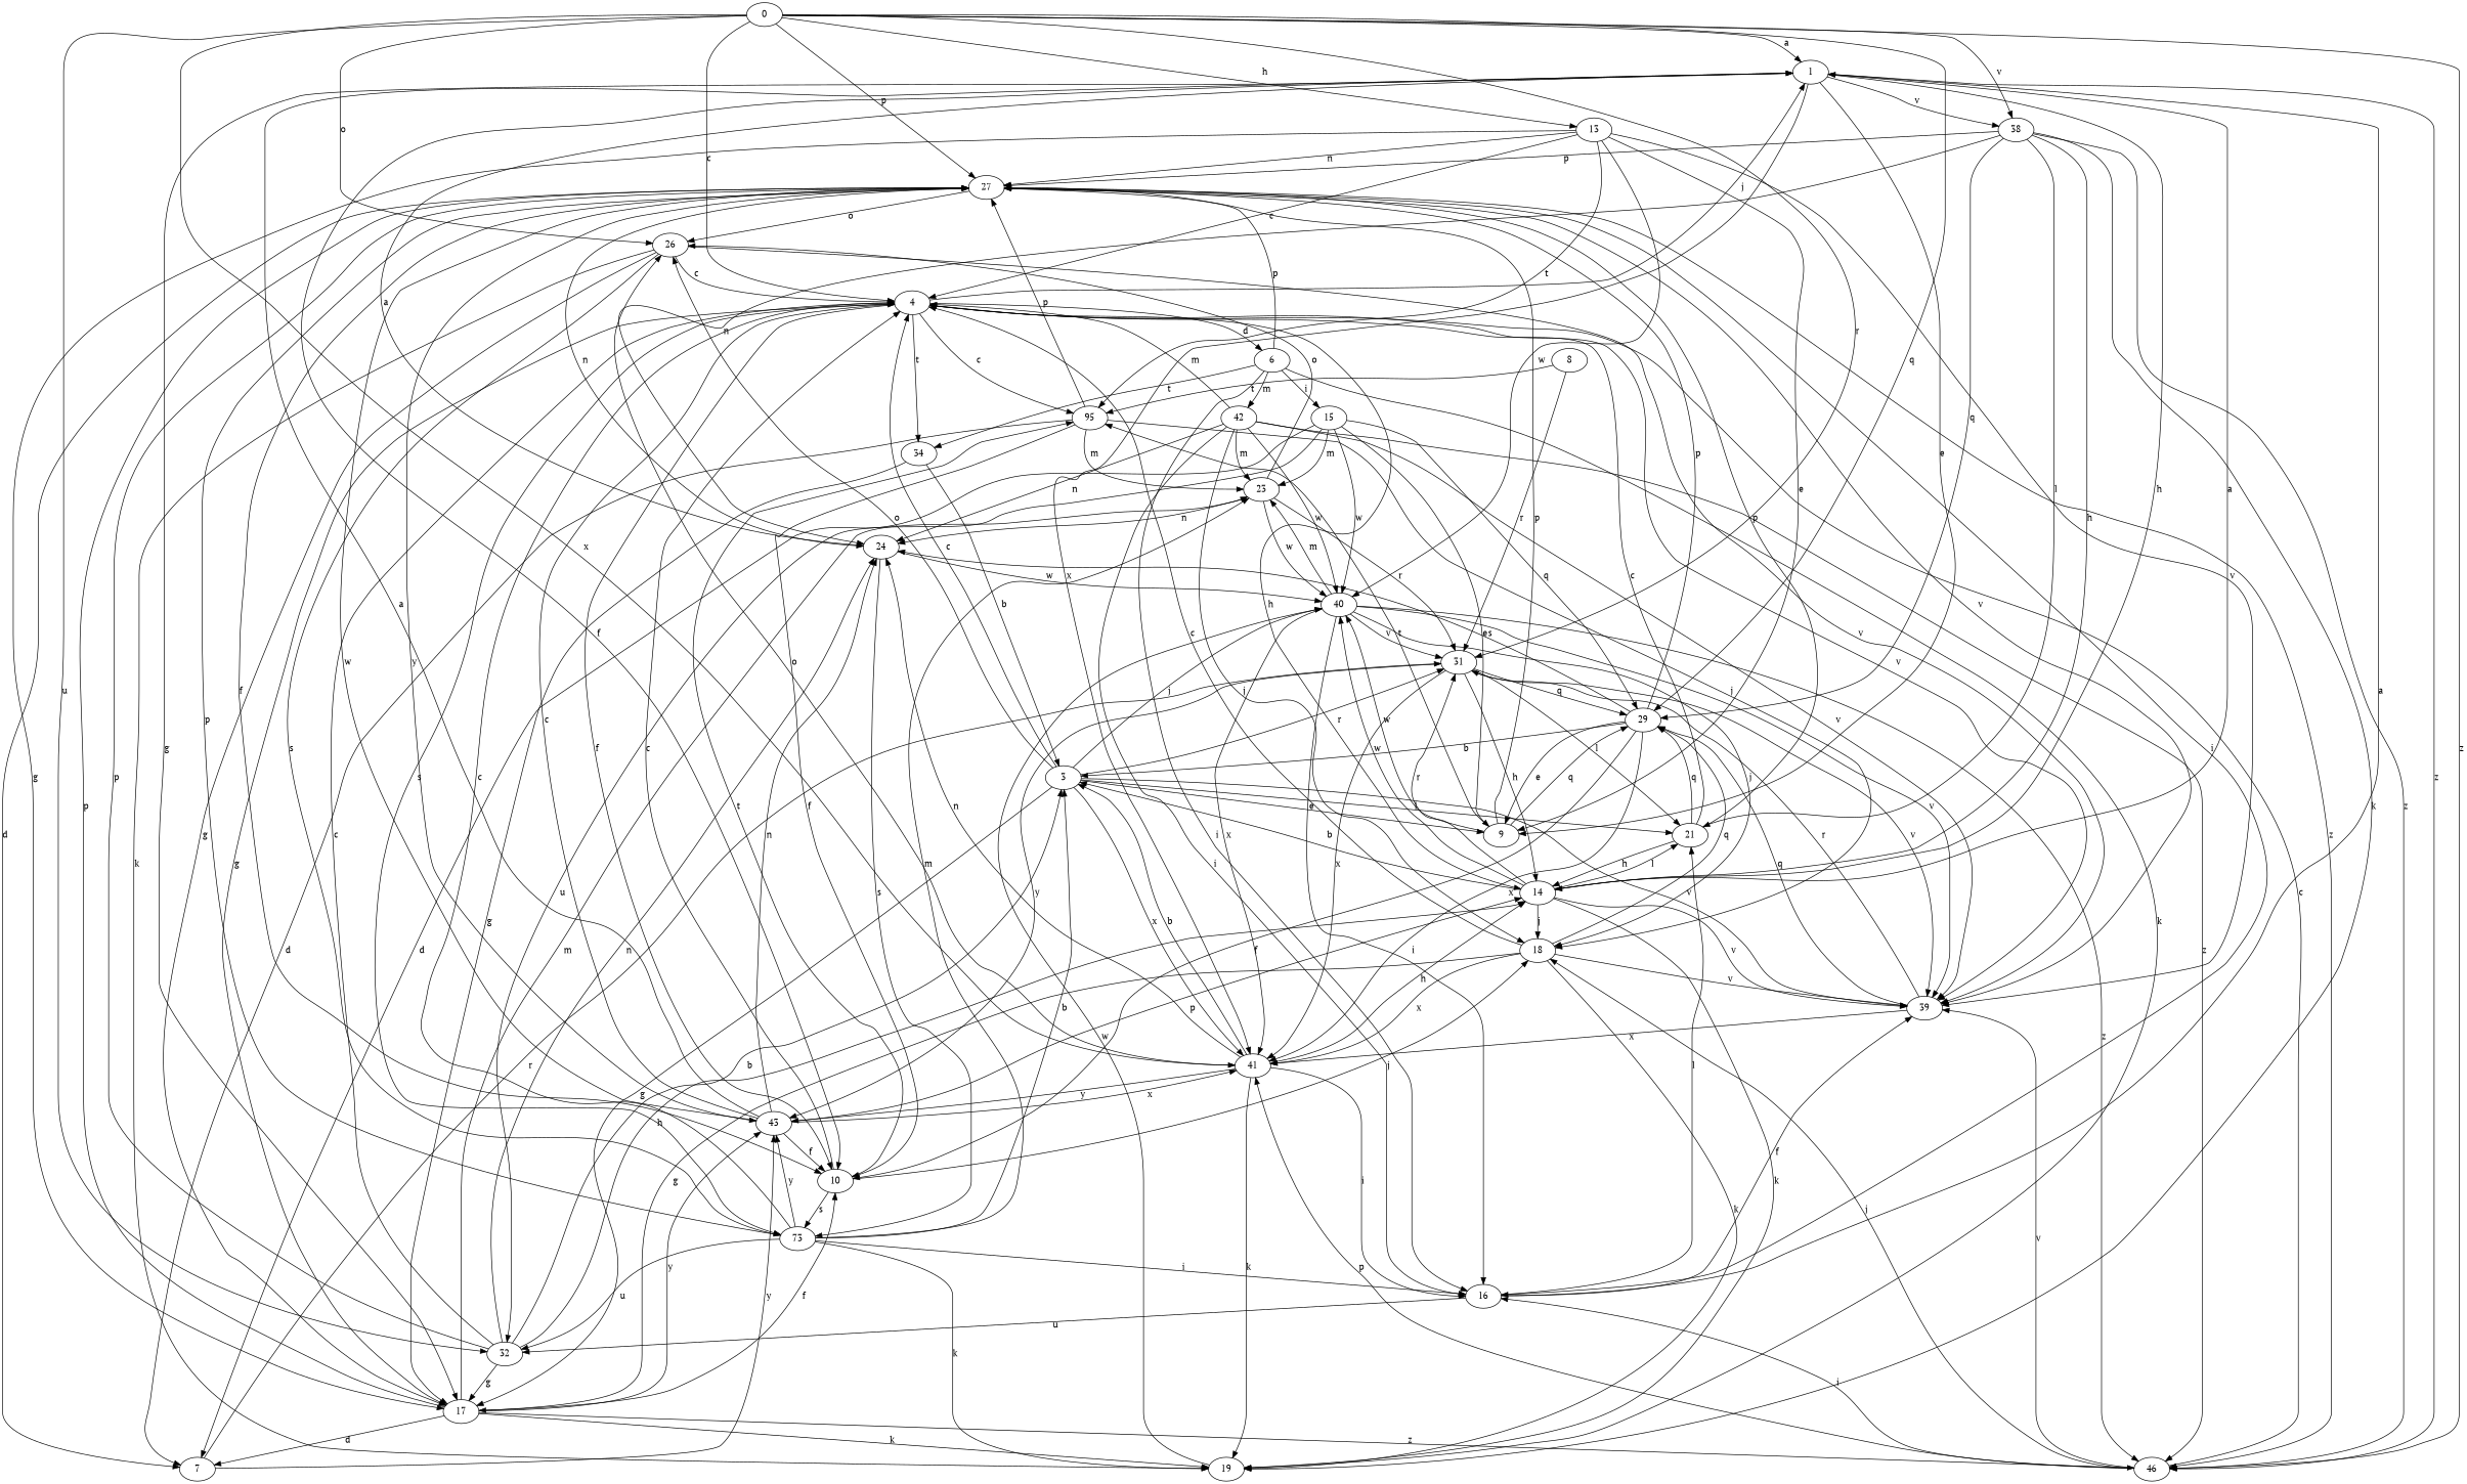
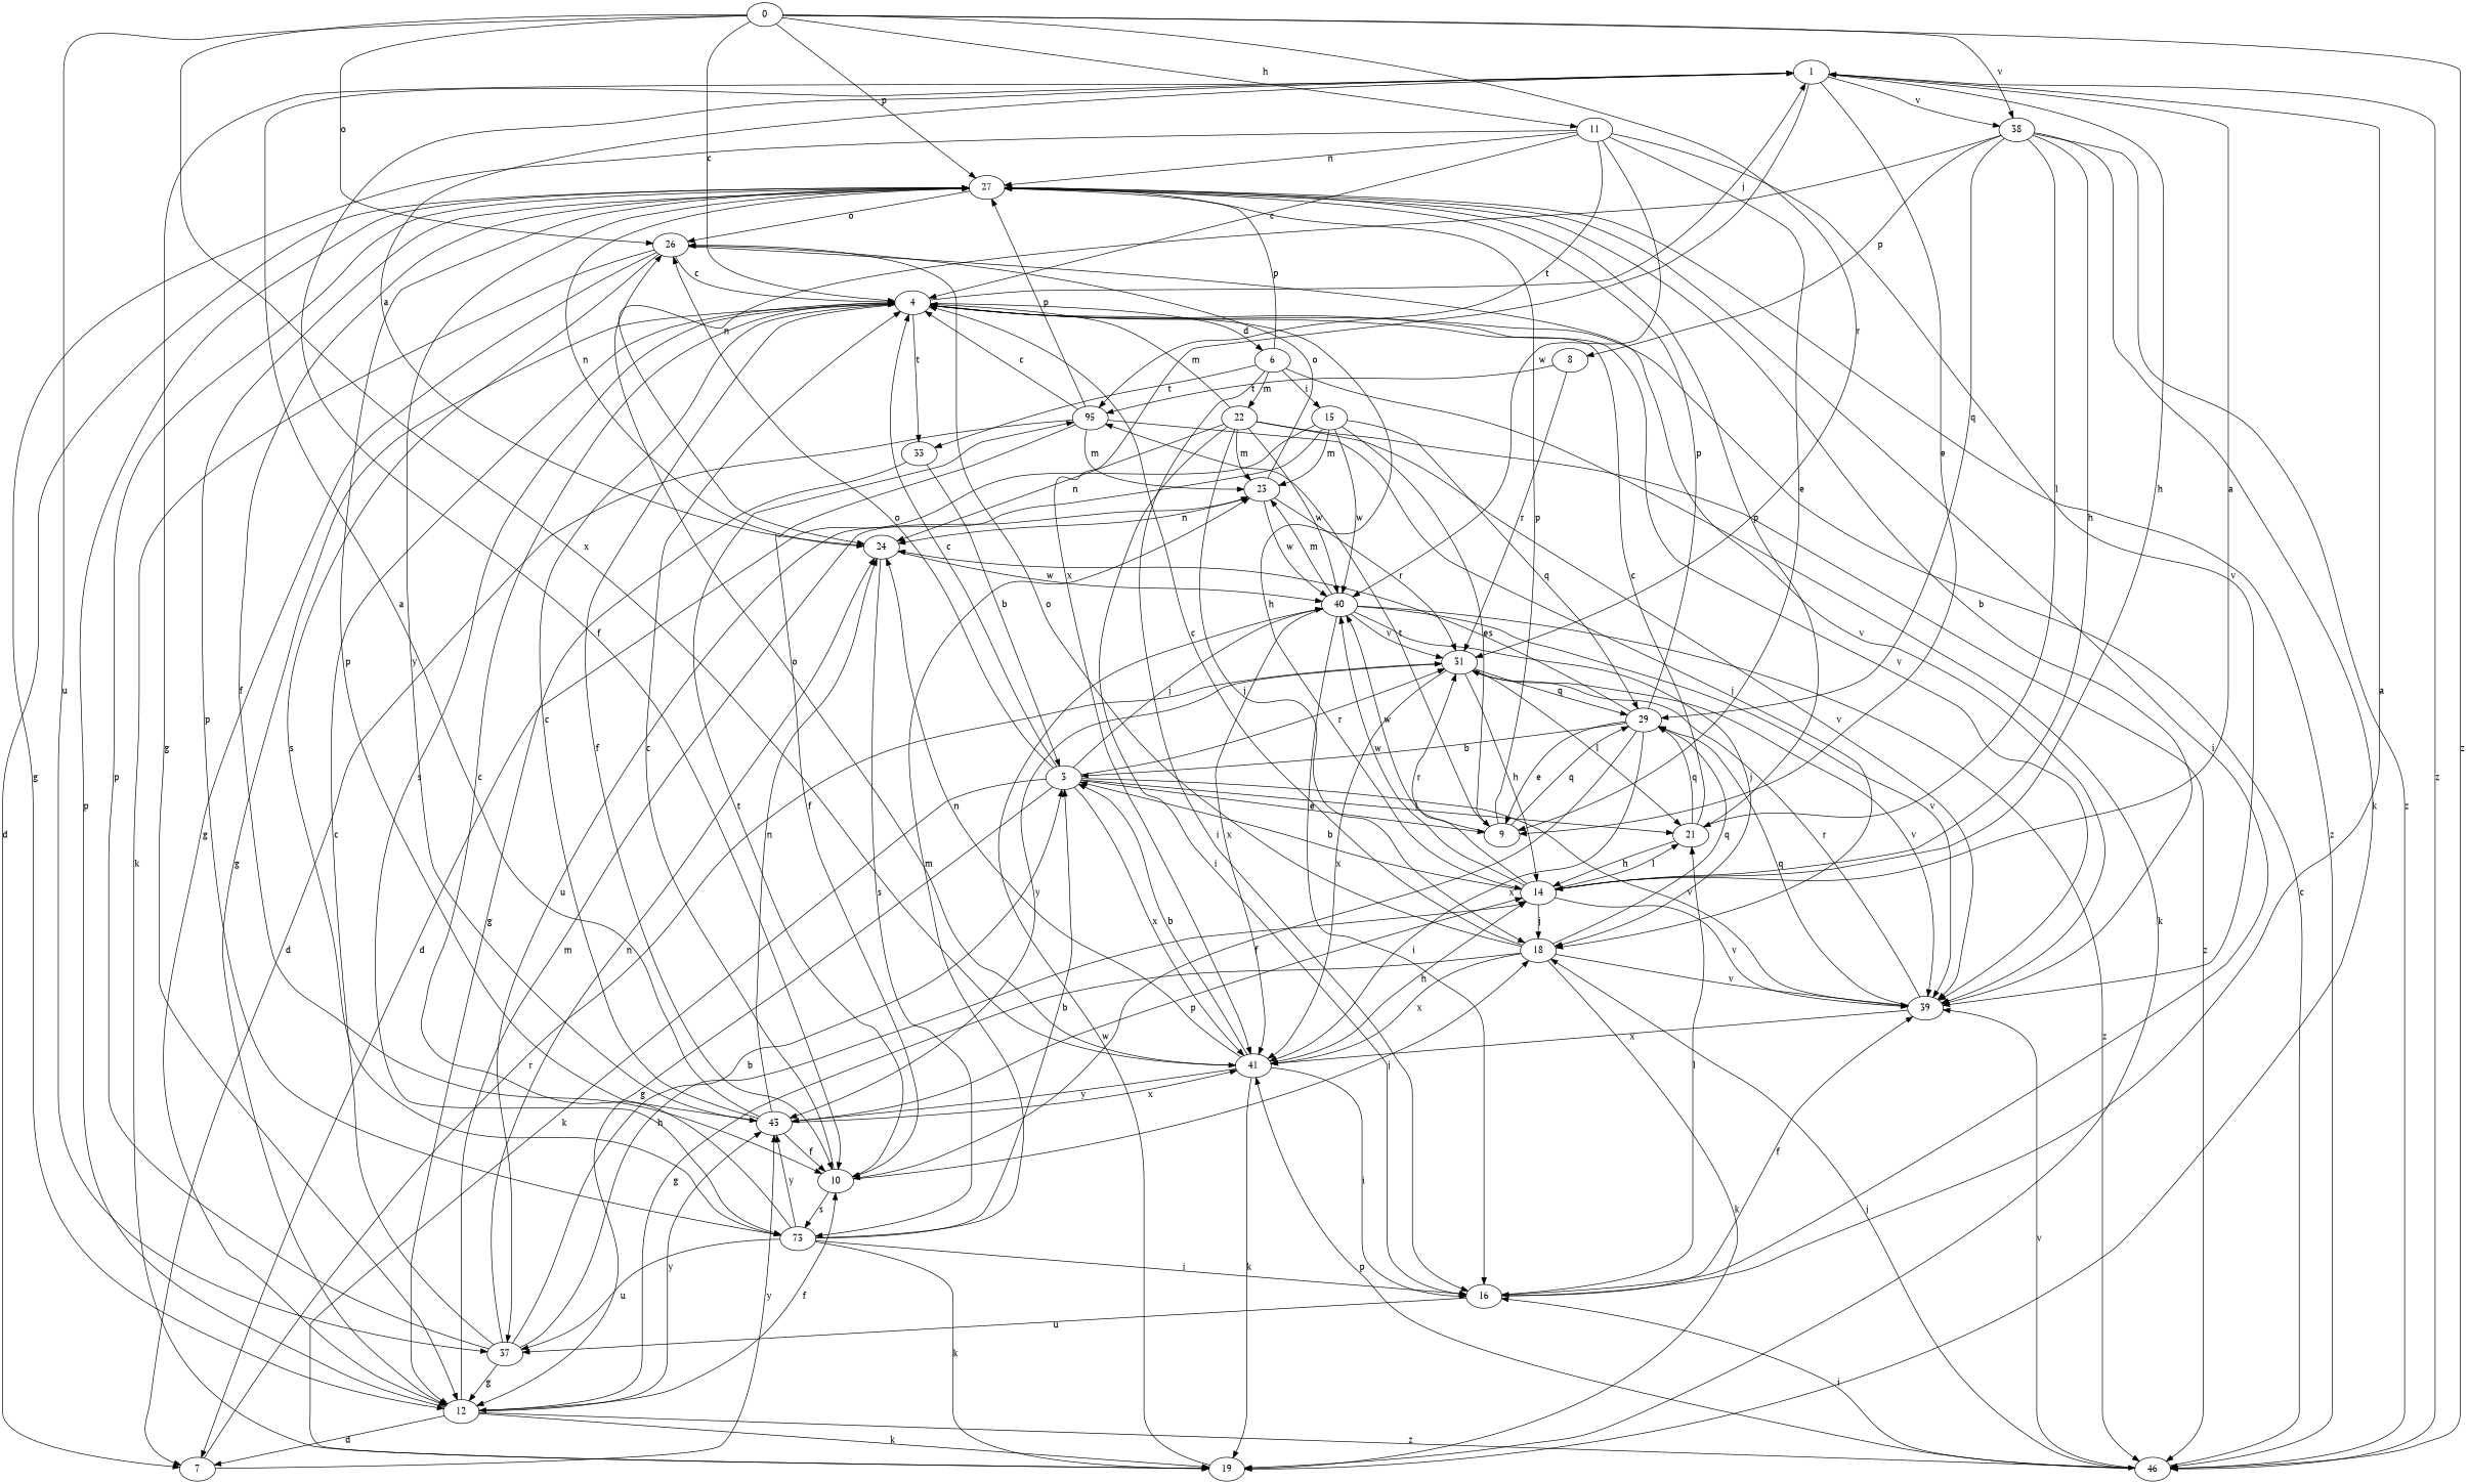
  strict digraph {
    fontname="PT Serif"
    node [fontname="PT Serif"]
    edge [fontname="PT Serif"]
    0
    1
    4
-   13
+   13 [label=11]
    26
    27
    29
    31
-   37 [label=32]
+   37
    38
    41
    46
    9
    10
-   12 [label=17]
+   12
    14
    39
    6
    n19 [label=73]
-   34
+   34 [label=33]
    8
    n22 [label=95]
    40
    19
    16
    7
    24
    43
    3
    21
    18
    23
-   22 [label=42]
+   22
    15
-   0 -> 1 [label=a]
    0 -> 4 [label=c]
    0 -> 13 [label=h]
    0 -> 26 [label=o]
    0 -> 27 [label=p]
-   0 -> 29 [label=q]
    0 -> 31 [label=r]
    0 -> 37 [label=u]
    0 -> 38 [label=v]
    0 -> 41 [label=x]
    0 -> 46 [label=z]
    1 -> 38 [label=v]
    1 -> 41 [label=x]
    1 -> 46 [label=z]
    1 -> 9 [label=e]
    1 -> 10 [label=f]
    1 -> 12 [label=g]
    1 -> 14 [label=h]
    4 -> 1 [label=j]
    4 -> 10 [label=f]
    4 -> 12 [label=g]
    4 -> 14 [label=h]
    4 -> 39 [label=v]
    4 -> 6 [label=d]
    4 -> n19 [label=s]
    4 -> 34 [label=t]
    13 -> 4 [label=c]
    13 -> 27 [label=n]
    13 -> 9 [label=e]
    13 -> 12 [label=g]
    13 -> 39 [label=v]
    13 -> n22 [label=t]
    13 -> 40 [label=w]
    26 -> 4 [label=c]
    26 -> 12 [label=g]
    26 -> 39 [label=v]
    26 -> n19 [label=s]
    26 -> 19 [label=k]
    27 -> 26 [label=o]
    27 -> 46 [label=z]
    27 -> 10 [label=f]
-   27 -> 39 [label=v]
+   27 -> 39 [label=b]
    27 -> 16 [label=i]
    27 -> 7 [label=d]
    27 -> 24 [label=n]
    27 -> 43 [label=y]
    29 -> 27 [label=p]
    29 -> 41 [label=x]
    29 -> 9 [label=e]
    29 -> 10 [label=f]
    29 -> 24 [label=s]
    29 -> 3 [label=b]
    31 -> 29 [label=q]
    31 -> 41 [label=x]
    31 -> 14 [label=h]
    31 -> 39 [label=v]
    31 -> 43 [label=y]
    31 -> 21 [label=l]
    37 -> 4 [label=c]
    37 -> 27 [label=p]
    37 -> 12 [label=g]
    37 -> 14 [label=h]
    37 -> 24 [label=n]
    37 -> 3 [label=b]
-   38 -> 27 [label=p]
+   38 -> 8 [label=p]
    38 -> 29 [label=q]
    38 -> 46 [label=z]
    38 -> 14 [label=h]
    38 -> 19 [label=k]
    38 -> 24 [label=n]
    38 -> 21 [label=l]
    41 -> 26 [label=o]
    41 -> 14 [label=h]
    41 -> 19 [label=k]
    41 -> 16 [label=i]
    41 -> 24 [label=n]
    41 -> 43 [label=y]
    41 -> 3 [label=b]
    46 -> 4 [label=c]
    46 -> 41 [label=p]
    46 -> 39 [label=v]
    46 -> 16 [label=i]
    46 -> 18 [label=j]
    9 -> 27 [label=p]
    9 -> 29 [label=q]
    9 -> n22 [label=t]
    9 -> 40 [label=w]
    10 -> 4 [label=c]
    10 -> n19 [label=s]
    10 -> n22 [label=t]
    10 -> 18 [label=j]
    12 -> 27 [label=p]
    12 -> 46 [label=z]
    12 -> 10 [label=f]
    12 -> 19 [label=k]
    12 -> 7 [label=d]
    12 -> 43 [label=y]
    12 -> 23 [label=m]
    14 -> 1 [label=a]
    14 -> 31 [label=r]
    14 -> 39 [label=v]
    14 -> 40 [label=w]
-   14 -> 19 [label=k]
+   3 -> 19 [label=k]
    14 -> 3 [label=b]
    14 -> 21 [label=l]
    14 -> 18 [label=j]
    39 -> 29 [label=q]
    39 -> 31 [label=r]
    39 -> 41 [label=x]
    6 -> 27 [label=p]
    6 -> 34 [label=t]
    6 -> 19 [label=k]
    6 -> 16 [label=i]
    6 -> 22 [label=m]
    6 -> 15 [label=i]
    n19 -> 4 [label=c]
    n19 -> 27 [label=p]
    n19 -> 37 [label=u]
    n19 -> 19 [label=k]
    n19 -> 16 [label=i]
    n19 -> 43 [label=y]
    n19 -> 3 [label=b]
    n19 -> 23 [label=m]
    34 -> 12 [label=g]
    34 -> 3 [label=b]
    8 -> 31 [label=r]
    8 -> n22 [label=t]
-   4 -> n22 [label=c]
+   n22 -> 4 [label=c]
    n22 -> 27 [label=p]
    n22 -> 10 [label=f]
    n22 -> 7 [label=d]
    n22 -> 18 [label=j]
    n22 -> 23 [label=m]
    40 -> 31 [label=v]
    40 -> 41 [label=x]
    40 -> 46 [label=z]
    40 -> 39 [label=v]
    40 -> 16 [label=i]
    40 -> 18 [label=j]
    40 -> 23 [label=m]
    19 -> 40 [label=w]
    16 -> 1 [label=a]
    16 -> 37 [label=u]
    16 -> 39 [label=f]
    16 -> 21 [label=l]
    7 -> 31 [label=r]
    7 -> 43 [label=y]
    24 -> 1 [label=a]
    24 -> n19 [label=s]
    24 -> 40 [label=w]
    43 -> 1 [label=a]
    43 -> 4 [label=c]
-   43 -> 27 [label=w]
+   43 -> 27 [label=p]
    43 -> 41 [label=x]
    43 -> 10 [label=f]
    43 -> 14 [label=p]
    43 -> 24 [label=n]
    3 -> 4 [label=c]
    3 -> 26 [label=o]
    3 -> 31 [label=r]
    3 -> 41 [label=x]
    3 -> 9 [label=e]
    3 -> 12 [label=g]
    3 -> 39 [label=v]
    3 -> 40 [label=j]
    3 -> 21 [label=l]
    21 -> 4 [label=c]
    21 -> 27 [label=p]
    21 -> 29 [label=q]
    21 -> 14 [label=h]
    18 -> 4 [label=c]
+   18 -> 26 [label=o]
    18 -> 29 [label=q]
    18 -> 41 [label=x]
    18 -> 12 [label=g]
    18 -> 39 [label=v]
    18 -> 19 [label=k]
    23 -> 26 [label=o]
    23 -> 31 [label=r]
    23 -> 40 [label=w]
    23 -> 24 [label=n]
    22 -> 4 [label=m]
    22 -> 46 [label=z]
    22 -> 39 [label=v]
    22 -> 40 [label=w]
    22 -> 16 [label=i]
    22 -> 24 [label=n]
    22 -> 18 [label=j]
    22 -> 23 [label=m]
    15 -> 29 [label=q]
    15 -> 37 [label=u]
    15 -> 9 [label=e]
    15 -> 40 [label=w]
    15 -> 7 [label=d]
    15 -> 23 [label=m]
  }
